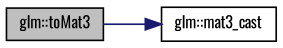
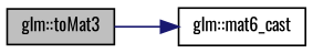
  digraph {
    rankdir=LR
    fontname=Oswald
    node [color=black fontname=Oswald fontsize=10 shape=record style=filled]
    n1 [fillcolor=grey75 fontcolor=black height=0.2 label="glm::toMat3" width=0.4]
-   n2 [fillcolor=white height=0.2 label="glm::mat3_cast" width=0.4]
+   n2 [fillcolor=white height=0.2 label="glm::mat6_cast" width=0.4]
    n1 -> n2 [color=midnightblue fontname=Oswald fontsize=10 labelfontname=Helvetica labelfontsize=10 style=solid]
  }
